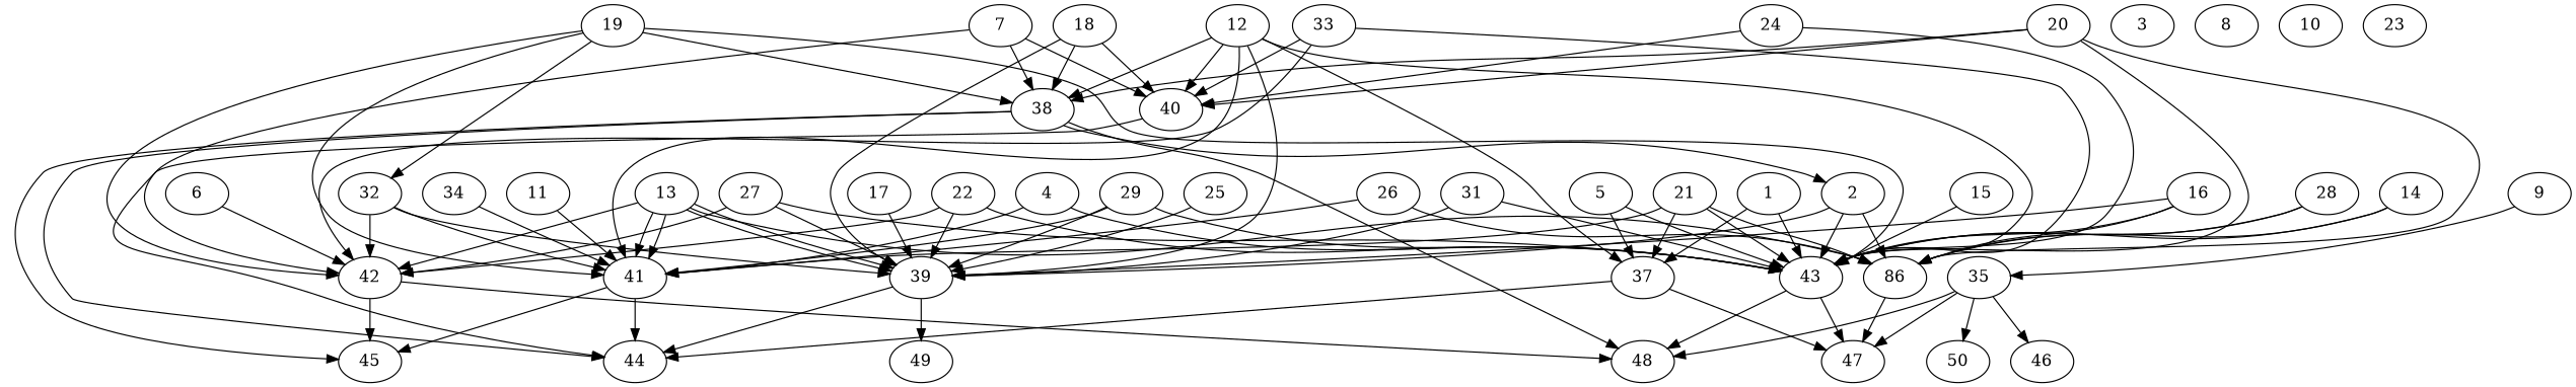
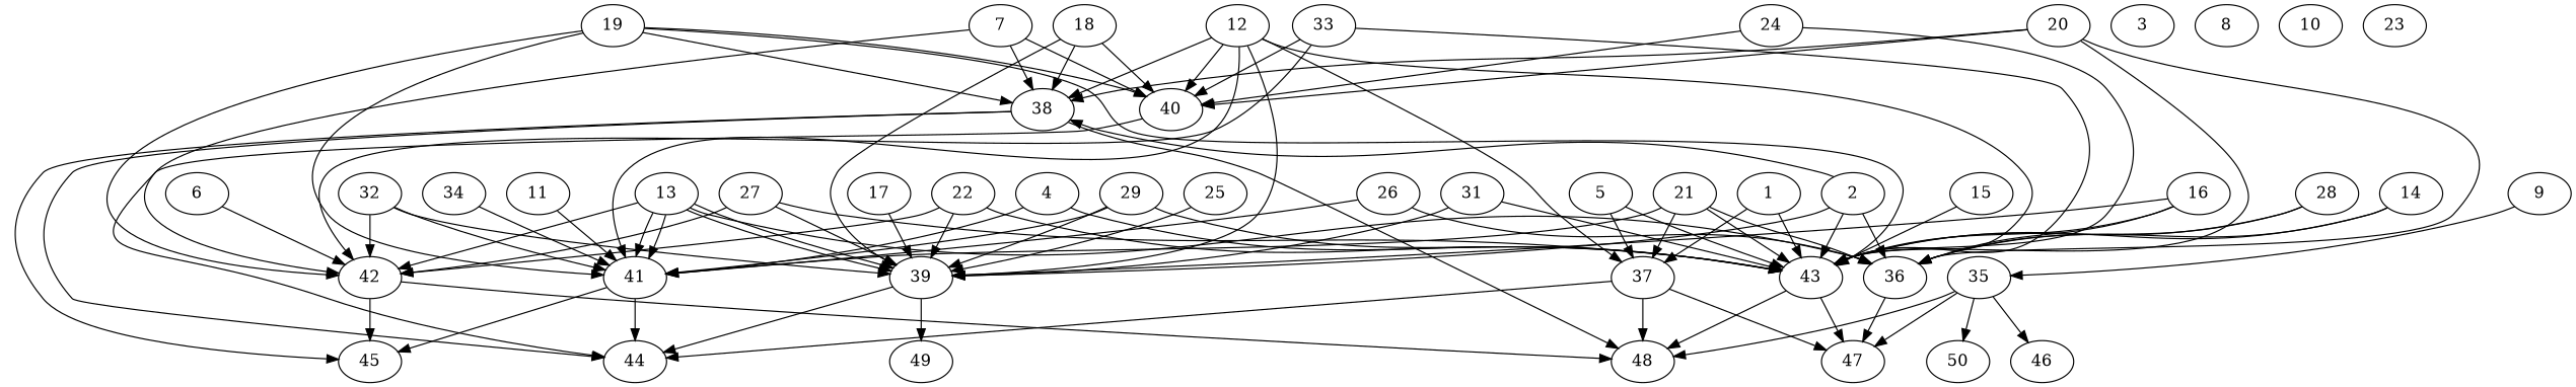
  digraph {
    node [alpha=0.02]
    1 [alpha=0.19 expect_size=26585581458886192]
    37 [alpha=0.14 expect_size=16139983414987076]
    43 [alpha=0.03 expect_size=1336207543825632]
    47 [alpha=0.08 expect_size=11950264558078482]
    48 [alpha=0.12 expect_size=1475068674970319060992]
    44 [alpha=0.04 expect_size=197921326931770880]
    2 [alpha=0.14 expect_size=19727350628710804]
-   36 [alpha=0.08 expect_size=1317642698996339200 label=86]
+   36 [alpha=0.08 expect_size=1317642698996339200]
    38 [alpha=0.12 expect_size=2706692888829972]
    39 [alpha=0.04 expect_size=50405302063137704]
    45 [alpha=0.13 expect_size=7504031263783755]
    49 [alpha=0.03 expect_size=200047175405508128]
    42 [alpha=0.20 expect_size=1991511154731515904000]
    3 [expect_size=200300797558656064]
    4 [alpha=0.10 expect_size=110149918183133282304]
    41 [expect_size=1119578587170510733312]
    5 [alpha=0.15 expect_size=497557508637620928]
    6 [alpha=0.10 expect_size=14879132290093826]
    7 [expect_size=313343781843779977216]
    40 [alpha=0.18 expect_size=1069357077446247552]
    8 [alpha=0.12 expect_size=14975873610396184]
    9 [alpha=0.07 expect_size=895393797078094184448]
    35 [alpha=0.18 expect_size=2712824661254602752]
    46 [alpha=0.16 expect_size=1942087117191104000]
    50 [alpha=0.15 expect_size=323691719617627029504]
    10 [alpha=0.05 expect_size=27235436856757344]
    11 [alpha=0.01 expect_size=19584592004963808]
    12 [alpha=0.17 expect_size=406634401588678]
    13 [alpha=0.10 expect_size=50043307258432384]
    14 [alpha=0.17 expect_size=149695191030949740544]
    15 [expect_size=175976952693578464]
    16 [alpha=0.03 expect_size=296880667335006879744]
    17 [alpha=0.03 expect_size=22346500660225668]
    18 [alpha=0.18 expect_size=13909283842763522048]
    19 [alpha=0.19 expect_size=48299605591626120]
    20 [alpha=0.06 expect_size=10932833924912014]
    21 [alpha=0.17 expect_size=344021446147020352]
    22 [alpha=0.06 expect_size=48483625576699184]
    23 [alpha=0.08 expect_size=1970742376931851763712]
    24 [alpha=0.07 expect_size=68171524346807584]
    25 [alpha=0.11 expect_size=2791640144671054]
    26 [alpha=0.11 expect_size=616183293674520576000]
    27 [expect_size=12792311153462080]
    28 [alpha=0.06 expect_size=812879488175635072]
    29 [alpha=0.09 expect_size=357141464323446080]
    31 [alpha=0.13 expect_size=239696367765667446784]
    32 [alpha=0.15 expect_size=10789829614749564]
    33 [alpha=0.12 expect_size=7821562351929510]
    34 [alpha=0.19 expect_size=107979265327075688448]
    1 -> 37
    1 -> 43
    37 -> 47
+   37 -> 48
    37 -> 44
    43 -> 47
    43 -> 48
    2 -> 43
    2 -> 36
-   38 -> 2
+   2 -> 38
    2 -> 39
    36 -> 47
    38 -> 48
    38 -> 44
    38 -> 45
    39 -> 44
    39 -> 49
    42 -> 48
    42 -> 45
    4 -> 43
    4 -> 41
    41 -> 44
    41 -> 45
    5 -> 37
    5 -> 43
    6 -> 42
    7 -> 38
    7 -> 42
    7 -> 40
    40 -> 44
    9 -> 35
    35 -> 47
    35 -> 48
    35 -> 46
    35 -> 50
    11 -> 41
    12 -> 37
    12 -> 43
    12 -> 38
    12 -> 39
    12 -> 41
    12 -> 40
    13 -> 36
    13 -> 39
    13 -> 39
    13 -> 42
    13 -> 41
    13 -> 41
    14 -> 43
    14 -> 36
    15 -> 43
    16 -> 43
    16 -> 36
    16 -> 39
    17 -> 39
    18 -> 38
    18 -> 39
    18 -> 40
    19 -> 43
    19 -> 38
    19 -> 42
    19 -> 41
-   19 -> 32
+   19 -> 40
    20 -> 43
    20 -> 36
    20 -> 38
    20 -> 40
    21 -> 37
    21 -> 43
    21 -> 36
    21 -> 41
    22 -> 43
    22 -> 39
    22 -> 42
    24 -> 43
    24 -> 40
    25 -> 39
    26 -> 36
    26 -> 41
    27 -> 43
    27 -> 39
    27 -> 42
    28 -> 43
    28 -> 36
    29 -> 43
    29 -> 39
    29 -> 41
    31 -> 43
    31 -> 39
    32 -> 39
    32 -> 42
    32 -> 41
    33 -> 43
    33 -> 42
    33 -> 40
    34 -> 41
  }
